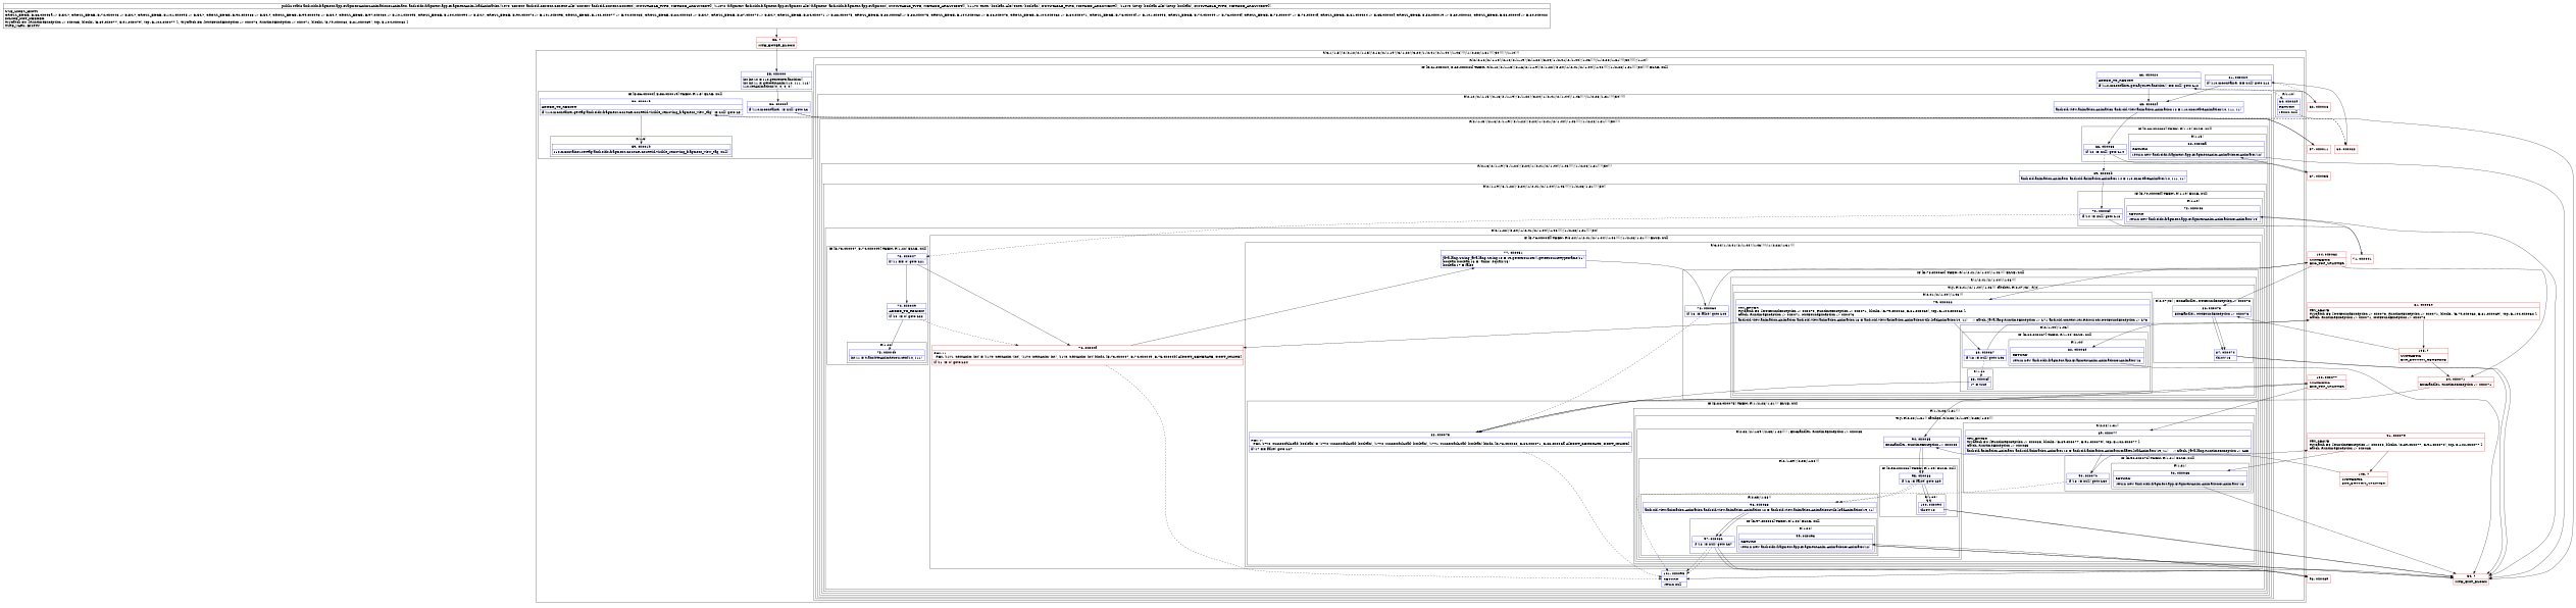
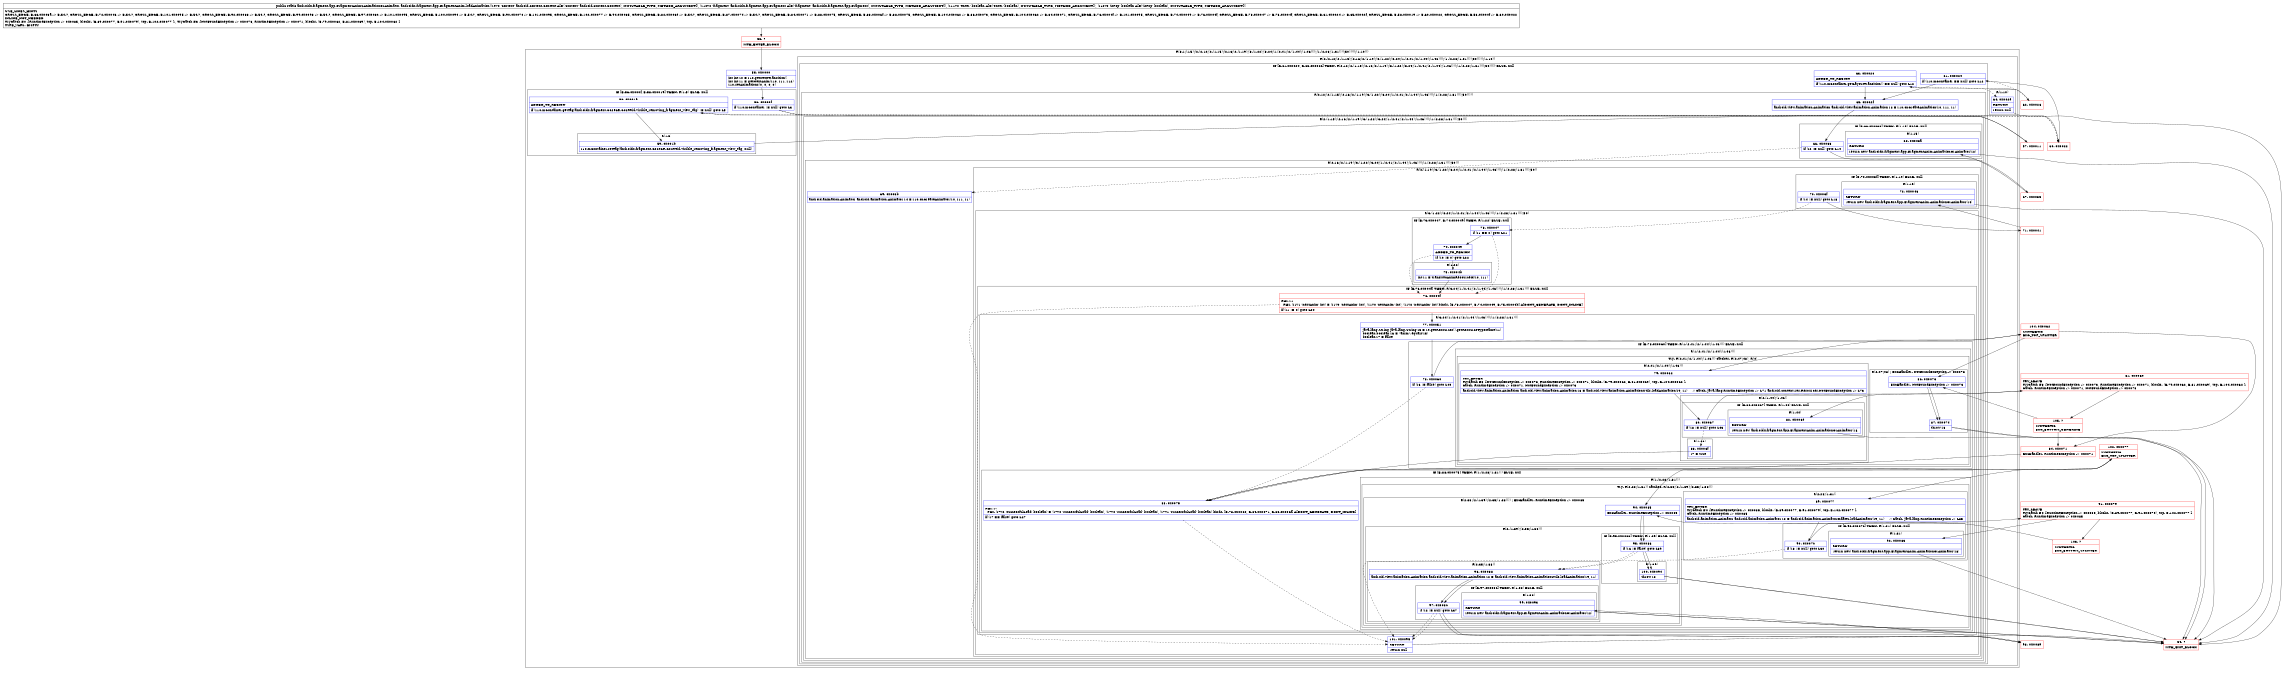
  digraph {
    node [color=blue shape=record]
    n1 [label="{59\:\ 0x001b|r10.mContainer.setTag(androidx.fragment.C0296R.C0299id.visible_removing_fragment_view_tag, null)\l}"]
    n2 [label="{56\:\ 0x000f|if (r10.mContainer != null) goto L3\l}"]
    n3 [label="{58\:\ 0x0019|ADDED_TO_REGION\l|if (r10.mContainer.getTag(androidx.fragment.C0296R.C0299id.visible_removing_fragment_view_tag) != null) goto L5\l}"]
    n4 [label="{68\:\ 0x003a|RETURN\l|return new androidx.fragment.app.FragmentAnim.AnimationOrAnimator(r2)\l}"]
    n5 [label="{66\:\ 0x0033|if (r2 != null) goto L14\l}"]
    n6 [label="{72\:\ 0x0046|RETURN\l|return new androidx.fragment.app.FragmentAnim.AnimationOrAnimator(r4)\l}"]
    n7 [label="{70\:\ 0x003f|if (r4 != null) goto L18\l}"]
    n8 [label="{75\:\ 0x004b|int r1 = transitToAnimResourceId(r0, r11)\l}"]
    n9 [label="{73\:\ 0x0047|if (r1 == 0) goto L21\l}"]
    n10 [label="{74\:\ 0x0049|ADDED_TO_REGION\l|if (r0 != 0) goto L22\l}"]
    n11 [label="{82\:\ 0x006e|RETURN\l|return new androidx.fragment.app.FragmentAnim.AnimationOrAnimator(r8)\l}"]
    n12 [label="{80\:\ 0x0067|if (r8 != null) goto L43\l}"]
    n13 [label="{83\:\ 0x006f|r7 = true\l}"]
    n14 [label="{79\:\ 0x0062|TRY_ENTER\lTryCatch #3 \{NotFoundException \-\> 0x0073, RuntimeException \-\> 0x0071, blocks: (B:79:0x0062, B:81:0x0069), top: B:104:0x0062 \}\lCatch: RuntimeException \-\> 0x0071, NotFoundException \-\> 0x0073\l|android.view.animation.Animation android.view.animation.Animation r8 = android.view.animation.AnimationUtils.loadAnimation(r9, r1)     \/\/ Catch: java.lang.RuntimeException \-\> L71 android.content.res.Resources.NotFoundException \-\> L73\l}"]
    n15 [label="{86\:\ 0x0073|ExcHandler: NotFoundException \-\> 0x0073\l}"]
    n16 [label="{87\:\ 0x0074|throw r3\l}"]
    n17 [label="{78\:\ 0x0060|if (r6 != false) goto L40\l}"]
    n18 [label="{92\:\ 0x0083|RETURN\l|return new androidx.fragment.app.FragmentAnim.AnimationOrAnimator(r8)\l}"]
    n19 [label="{90\:\ 0x007c|if (r8 != null) goto L30\l}"]
    n20 [label="{89\:\ 0x0077|TRY_ENTER\lTryCatch #0 \{RuntimeException \-\> 0x0085, blocks: (B:89:0x0077, B:91:0x007e), top: B:102:0x0077 \}\lCatch: RuntimeException \-\> 0x0085\l|android.animation.Animator android.animation.Animator r8 = android.animation.AnimatorInflater.loadAnimator(r9, r1)     \/\/ Catch: java.lang.RuntimeException \-\> L85\l}"]
    n21 [label="{100\:\ 0x0094|throw r8\l}"]
    n22 [label="{95\:\ 0x0086|if (r6 != false) goto L39\l}"]
    n23 [label="{99\:\ 0x0093|RETURN\l|return new androidx.fragment.app.FragmentAnim.AnimationOrAnimator(r2)\l}"]
    n24 [label="{97\:\ 0x008c|if (r2 != null) goto L37\l}"]
    n25 [label="{96\:\ 0x0088|android.view.animation.Animation android.view.animation.Animation r2 = android.view.animation.AnimationUtils.loadAnimation(r9, r1)\l}"]
    n26 [label="{94\:\ 0x0085|ExcHandler: RuntimeException \-\> 0x0085\l}"]
    n27 [label="{88\:\ 0x0075|PHI: r7 \l  PHI: (r7v2 'successfulLoad' boolean) = (r7v0 'successfulLoad' boolean), (r7v0 'successfulLoad' boolean), (r7v1 'successfulLoad' boolean) binds: [B:78:0x0060, B:84:0x0071, B:83:0x006f] A[DONT_GENERATE, DONT_INLINE]\l|if (r7 == false) goto L27\l}"]
    n28 [label="{77\:\ 0x0051|java.lang.String java.lang.String r5 = r9.getResources().getResourceTypeName(r1)\lboolean boolean r6 = \"anim\".equals(r5)\lboolean r7 = false\l}"]
    n29 [color=red label="{76\:\ 0x004f|PHI: r1 \l  PHI: (r1v1 'nextAnim' int) = (r1v0 'nextAnim' int), (r1v0 'nextAnim' int), (r1v2 'nextAnim' int) binds: [B:73:0x0047, B:74:0x0049, B:75:0x004b] A[DONT_GENERATE, DONT_INLINE]\l|if (r1 != 0) goto L24\l}"]
    n30 [label="{101\:\ 0x0095|RETURN\l|return null\l}"]
    n31 [label="{69\:\ 0x003b|android.animation.Animator android.animation.Animator r4 = r10.onCreateAnimator(r0, r11, r1)\l}"]
    n32 [label="{65\:\ 0x002f|android.view.animation.Animation android.view.animation.Animation r2 = r10.onCreateAnimation(r0, r11, r1)\l}"]
    n33 [label="{61\:\ 0x0024|if (r10.mContainer == null) goto L12\l}"]
    n34 [label="{63\:\ 0x002c|ADDED_TO_REGION\l|if (r10.mContainer.getLayoutTransition() == null) goto L12\l}"]
    n35 [label="{64\:\ 0x002e|RETURN\l|return null\l}"]
    n36 [label="{55\:\ 0x0000|int int r0 = r10.getNextTransition()\lint int r1 = getNextAnim(r10, r11, r12)\lr10.setAnimations(0, 0, 0, 0)\l}"]
    n37 [color=red label="{60\:\ 0x0022}"]
    n38 [color=red label="{57\:\ 0x0011}"]
    n39 [color=red label="{54\:\ ?|MTH_EXIT_BLOCK\l}"]
    n40 [color=red label="{67\:\ 0x0035}"]
    n41 [color=red label="{71\:\ 0x0041}"]
    n42 [color=red label="{81\:\ 0x0069|TRY_LEAVE\lTryCatch #3 \{NotFoundException \-\> 0x0073, RuntimeException \-\> 0x0071, blocks: (B:79:0x0062, B:81:0x0069), top: B:104:0x0062 \}\lCatch: RuntimeException \-\> 0x0071, NotFoundException \-\> 0x0073\l}"]
    n43 [color=red label="{104\:\ 0x0062|SYNTHETIC\lEXC_TOP_SPLITTER\l}"]
    n44 [color=red label="{91\:\ 0x007e|TRY_LEAVE\lTryCatch #0 \{RuntimeException \-\> 0x0085, blocks: (B:89:0x0077, B:91:0x007e), top: B:102:0x0077 \}\lCatch: RuntimeException \-\> 0x0085\l}"]
    n45 [color=red label="{98\:\ 0x008e}"]
    n46 [color=red label="{102\:\ 0x0077|SYNTHETIC\lEXC_TOP_SPLITTER\l}"]
    n47 [color=red label="{62\:\ 0x0026}"]
    n48 [color=red label="{84\:\ 0x0071|ExcHandler: RuntimeException \-\> 0x0071\l}"]
    n49 [color=red label="{105\:\ ?|SYNTHETIC\lEXC_BOTTOM_GENERATE\l}"]
    n50 [color=red label="{103\:\ ?|SYNTHETIC\lEXC_BOTTOM_SPLITTER\l}"]
    n51 [color=red label="{53\:\ ?|MTH_ENTER_BLOCK\l}"]
    n52 [label="{public static androidx.fragment.app.FragmentAnim$AnimationOrAnimator androidx.fragment.app.FragmentAnim.loadAnimation((r9v0 'context' android.content.Context A[D('context' android.content.Context), IMMUTABLE_TYPE, METHOD_ARGUMENT]), (r10v0 'fragment' androidx.fragment.app.Fragment A[D('fragment' androidx.fragment.app.Fragment), IMMUTABLE_TYPE, METHOD_ARGUMENT]), (r11v0 'enter' boolean A[D('enter' boolean), IMMUTABLE_TYPE, METHOD_ARGUMENT]), (r12v0 'isPop' boolean A[D('isPop' boolean), IMMUTABLE_TYPE, METHOD_ARGUMENT]))  | USE_LINES_HINTS\lCROSS_EDGE: B:68:0x003a \-\> B:54:?, CROSS_EDGE: B:72:0x0046 \-\> B:54:?, CROSS_EDGE: B:101:0x0095 \-\> B:54:?, CROSS_EDGE: B:92:0x0083 \-\> B:54:?, CROSS_EDGE: B:99:0x0093 \-\> B:54:?, CROSS_EDGE: B:97:0x008c \-\> B:101:0x0095, CROSS_EDGE: B:100:0x0094 \-\> B:54:?, CROSS_EDGE: B:90:0x007c \-\> B:101:0x0095, CROSS_EDGE: B:102:0x0077 \-\> B:94:0x0085, CROSS_EDGE: B:82:0x006e \-\> B:54:?, CROSS_EDGE: B:87:0x0074 \-\> B:54:?, CROSS_EDGE: B:84:0x0071 \-\> B:88:0x0075, CROSS_EDGE: B:83:0x006f \-\> B:88:0x0075, CROSS_EDGE: B:104:0x0062 \-\> B:86:0x0073, CROSS_EDGE: B:104:0x0062 \-\> B:84:0x0071, CROSS_EDGE: B:76:0x004f \-\> B:101:0x0095, CROSS_EDGE: B:74:0x0049 \-\> B:76:0x004f, CROSS_EDGE: B:73:0x0047 \-\> B:76:0x004f, CROSS_EDGE: B:61:0x0024 \-\> B:65:0x002f, CROSS_EDGE: B:58:0x0019 \-\> B:60:0x0022, CROSS_EDGE: B:56:0x000f \-\> B:60:0x0022\lINLINE_NOT_NEEDED\lTryCatch #0 \{RuntimeException \-\> 0x0085, blocks: (B:89:0x0077, B:91:0x007e), top: B:102:0x0077 \}, TryCatch #3 \{NotFoundException \-\> 0x0073, RuntimeException \-\> 0x0071, blocks: (B:79:0x0062, B:81:0x0069), top: B:104:0x0062 \}\lTYPE_VARS: EMPTY\l}" color=""]
    subgraph cluster_1 {
      label="R(3:1|(1:5)|(2:(2:12|(2:(1:15)|(2:16|(2:(1:19)|(3:(1:22)|(3:24|(1:(2:41|(2:(1:44)|(1:46))))|(1:(2:28|(1:31))))|50)))))|(1:10)))"
      n36
      subgraph cluster_2 {
        label="IF [B:56:0x000f, B:58:0x0019] THEN: R(1:5) ELSE: null"
        n2
        n3
        subgraph cluster_3 {
          label="R(1:5)"
          n1
        }
      }
      subgraph cluster_4 {
        label="R(2:(2:12|(2:(1:15)|(2:16|(2:(1:19)|(3:(1:22)|(3:24|(1:(2:41|(2:(1:44)|(1:46))))|(1:(2:28|(1:31))))|50)))))|(1:10))"
        subgraph cluster_5 {
          label="IF [B:61:0x0024, B:63:0x002c] THEN: R(2:12|(2:(1:15)|(2:16|(2:(1:19)|(3:(1:22)|(3:24|(1:(2:41|(2:(1:44)|(1:46))))|(1:(2:28|(1:31))))|50))))) ELSE: null"
          n33
          n34
          subgraph cluster_6 {
            label="R(2:12|(2:(1:15)|(2:16|(2:(1:19)|(3:(1:22)|(3:24|(1:(2:41|(2:(1:44)|(1:46))))|(1:(2:28|(1:31))))|50)))))"
            n32
            subgraph cluster_7 {
              label="R(2:(1:15)|(2:16|(2:(1:19)|(3:(1:22)|(3:24|(1:(2:41|(2:(1:44)|(1:46))))|(1:(2:28|(1:31))))|50))))"
              subgraph cluster_8 {
                label="IF [B:66:0x0033] THEN: R(1:15) ELSE: null"
                n5
                subgraph cluster_9 {
                  label="R(1:15)"
                  n4
                }
              }
              subgraph cluster_10 {
                label="R(2:16|(2:(1:19)|(3:(1:22)|(3:24|(1:(2:41|(2:(1:44)|(1:46))))|(1:(2:28|(1:31))))|50)))"
                n31
                subgraph cluster_11 {
                  label="R(2:(1:19)|(3:(1:22)|(3:24|(1:(2:41|(2:(1:44)|(1:46))))|(1:(2:28|(1:31))))|50))"
                  subgraph cluster_12 {
                    label="IF [B:70:0x003f] THEN: R(1:19) ELSE: null"
                    n7
                    subgraph cluster_13 {
                      label="R(1:19)"
                      n6
                    }
                  }
                  subgraph cluster_14 {
                    label="R(3:(1:22)|(3:24|(1:(2:41|(2:(1:44)|(1:46))))|(1:(2:28|(1:31))))|50)"
                    n30
                    subgraph cluster_15 {
                      label="IF [B:73:0x0047, B:74:0x0049] THEN: R(1:22) ELSE: null"
                      n9
                      n10
                      subgraph cluster_16 {
                        label="R(1:22)"
                        n8
                      }
                    }
                    subgraph cluster_17 {
                      label="IF [B:76:0x004f] THEN: R(3:24|(1:(2:41|(2:(1:44)|(1:46))))|(1:(2:28|(1:31)))) ELSE: null"
                      n29
                      subgraph cluster_18 {
                        label="R(3:24|(1:(2:41|(2:(1:44)|(1:46))))|(1:(2:28|(1:31))))"
                        n28
                        subgraph cluster_19 {
                          label="IF [B:78:0x0060] THEN: R(1:(2:41|(2:(1:44)|(1:46)))) ELSE: null"
                          n17
                          subgraph cluster_20 {
                            label="R(1:(2:41|(2:(1:44)|(1:46))))"
                            subgraph cluster_21 {
                              label="Try: R(2:41|(2:(1:44)|(1:46))) catches: R(2:47|48), R(0)"
                              subgraph cluster_22 {
                                label="R(2:41|(2:(1:44)|(1:46)))"
                                n14
                                subgraph cluster_23 {
                                  label="R(2:(1:44)|(1:46))"
                                  subgraph cluster_24 {
                                    label="IF [B:80:0x0067] THEN: R(1:44) ELSE: null"
                                    n12
                                    subgraph cluster_25 {
                                      label="R(1:44)"
                                      n11
                                    }
                                  }
                                  subgraph cluster_26 {
                                    label="R(1:46)"
                                    n13
                                  }
                                }
                              }
                              subgraph cluster_27 {
                                label="R(2:47|48) | ExcHandler: NotFoundException \-\> 0x0073\l"
                                n15
                                n16
                              }
                              subgraph cluster_28 {
                                label="R(0) | ExcHandler: RuntimeException \-\> 0x0071\l"
                              }
                            }
                          }
                        }
                        subgraph cluster_29 {
                          label="IF [B:88:0x0075] THEN: R(1:(2:28|(1:31))) ELSE: null"
                          n27
                          subgraph cluster_30 {
                            label="R(1:(2:28|(1:31)))"
                            subgraph cluster_31 {
                              label="Try: R(2:28|(1:31)) catches: R(2:33|(2:(1:39)|(2:35|(1:38))))"
                              subgraph cluster_32 {
                                label="R(2:28|(1:31))"
                                n20
                                subgraph cluster_33 {
                                  label="IF [B:90:0x007c] THEN: R(1:31) ELSE: null"
                                  n19
                                  subgraph cluster_34 {
                                    label="R(1:31)"
                                    n18
                                  }
                                }
                              }
                              subgraph cluster_35 {
                                label="R(2:33|(2:(1:39)|(2:35|(1:38)))) | ExcHandler: RuntimeException \-\> 0x0085\l"
                                n26
                                subgraph cluster_36 {
                                  label="R(2:(1:39)|(2:35|(1:38)))"
                                  subgraph cluster_37 {
                                    label="IF [B:95:0x0086] THEN: R(1:39) ELSE: null"
                                    n22
                                    subgraph cluster_38 {
                                      label="R(1:39)"
                                      n21
                                    }
                                  }
                                  subgraph cluster_39 {
                                    label="R(2:35|(1:38))"
                                    n25
                                    subgraph cluster_40 {
                                      label="IF [B:97:0x008c] THEN: R(1:38) ELSE: null"
                                      n24
                                      subgraph cluster_41 {
                                        label="R(1:38)"
                                        n23
                                      }
                                    }
                                  }
                                }
                              }
                            }
                          }
                        }
                      }
                    }
                  }
                }
              }
            }
          }
        }
        subgraph cluster_42 {
          label="R(1:10)"
          n35
        }
      }
    }
    subgraph cluster_43 {
      label="R(2:47|48) | ExcHandler: NotFoundException \-\> 0x0073\l"
    }
    subgraph cluster_44 {
      label="R(0) | ExcHandler: RuntimeException \-\> 0x0071\l"
    }
    subgraph cluster_45 {
      label="R(2:33|(2:(1:39)|(2:35|(1:38)))) | ExcHandler: RuntimeException \-\> 0x0085\l"
      subgraph cluster_46 {
        label="R(2:(1:39)|(2:35|(1:38)))"
        subgraph cluster_47 {
          label="IF [B:95:0x0086] THEN: R(1:39) ELSE: null"
          subgraph cluster_48 {
            label="R(1:39)"
          }
        }
        subgraph cluster_49 {
          label="R(2:35|(1:38))"
          subgraph cluster_50 {
            label="IF [B:97:0x008c] THEN: R(1:38) ELSE: null"
            subgraph cluster_51 {
              label="R(1:38)"
            }
          }
        }
      }
    }
+   n1 -> n37
    n2 -> n37 [style=dashed]
    n2 -> n38
    n3 -> n1
    n3 -> n37 [style=dashed]
    n4 -> n39
    n5 -> n31 [style=dashed]
    n5 -> n40
    n6 -> n39
    n7 -> n9 [style=dashed]
    n7 -> n41
-   n14 -> n29
+   n8 -> n29
    n9 -> n10
-   n9 -> n29 [style=solid]
+   n9 -> n29 [style=dashed]
    n10 -> n8
    n10 -> n29 [style=dashed]
    n11 -> n39
    n12 -> n13 [style=dashed]
    n12 -> n42
    n13 -> n27
    n14 -> n12
    n15 -> n16
    n15 -> n16
    n16 -> n39
    n16 -> n39
    n17 -> n27 [style=dashed]
    n17 -> n43
    n18 -> n39
    n19 -> n30 [style=dashed]
    n19 -> n44
    n20 -> n19
    n21 -> n39
    n21 -> n39
    n22 -> n21
    n22 -> n21
    n22 -> n25 [style=dashed]
    n22 -> n25 [style=dashed]
    n23 -> n39
    n23 -> n39
    n24 -> n30 [style=dashed]
    n24 -> n30 [style=dashed]
    n24 -> n45
    n24 -> n45
    n25 -> n24
    n25 -> n24
    n26 -> n22
    n26 -> n22
    n27 -> n30 [style=dashed]
    n27 -> n46
    n28 -> n17
    n29 -> n28
    n29 -> n30 [style=dashed]
-   n39 -> n30
-   n31 -> n7
+   n30 -> n39
    n32 -> n5
    n33 -> n32
    n33 -> n47 [style=dashed]
    n34 -> n32
    n34 -> n35 [style=dashed]
    n35 -> n39
    n36 -> n2
    n37 -> n33
    n38 -> n3
    n40 -> n4
    n41 -> n6
    n42 -> n11
    n42 -> n49
    n43 -> n14
    n43 -> n15
    n43 -> n48
    n44 -> n18
    n44 -> n50
    n45 -> n23
    n46 -> n20
    n46 -> n26
    n47 -> n34
    n48 -> n27
    n49 -> n15
    n49 -> n48
    n50 -> n26
    n51 -> n36
    n52 -> n51
  }
